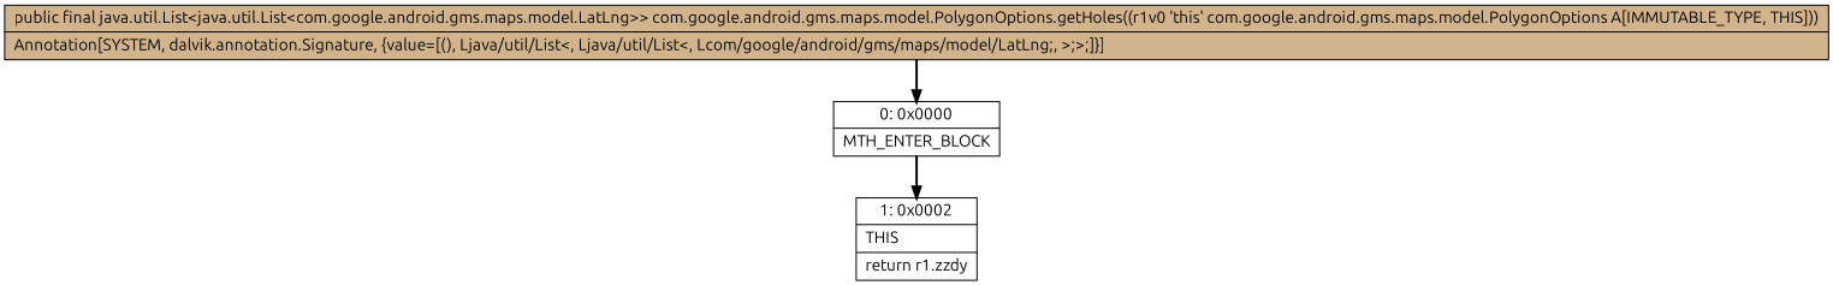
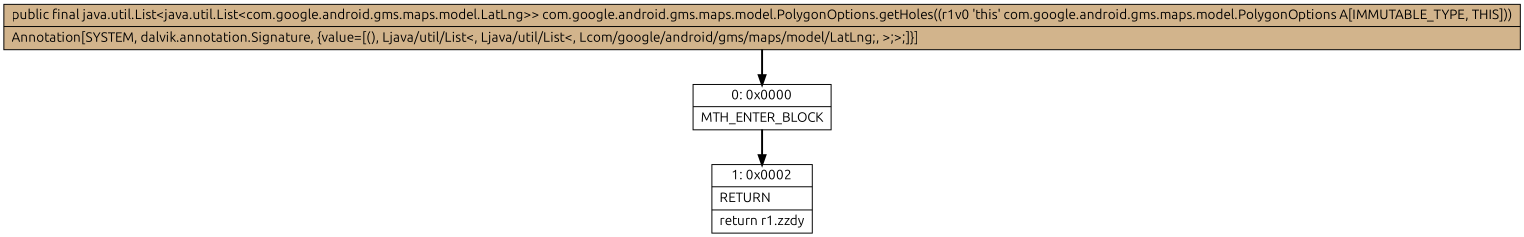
  digraph {
    fontname=Ubuntu
    node [shape=record style=filled fillcolor=white fontname=Ubuntu]
    edge [style=bold fontname=Ubuntu]
    n1 [label="{0\:\ 0x0000|MTH_ENTER_BLOCK\l}"]
-   n2 [label="{1\:\ 0x0002|THIS\l|return r1.zzdy\l}"]
+   n2 [label="{1\:\ 0x0002|RETURN\l|return r1.zzdy\l}"]
    n3 [label="{public final java.util.List\<java.util.List\<com.google.android.gms.maps.model.LatLng\>\> com.google.android.gms.maps.model.PolygonOptions.getHoles((r1v0 'this' com.google.android.gms.maps.model.PolygonOptions A[IMMUTABLE_TYPE, THIS]))  | Annotation[SYSTEM, dalvik.annotation.Signature, \{value=[(), Ljava\/util\/List\<, Ljava\/util\/List\<, Lcom\/google\/android\/gms\/maps\/model\/LatLng;, \>;\>;]\}]\l}" fillcolor=tan]
    n1 -> n2
    n3 -> n1
  }
